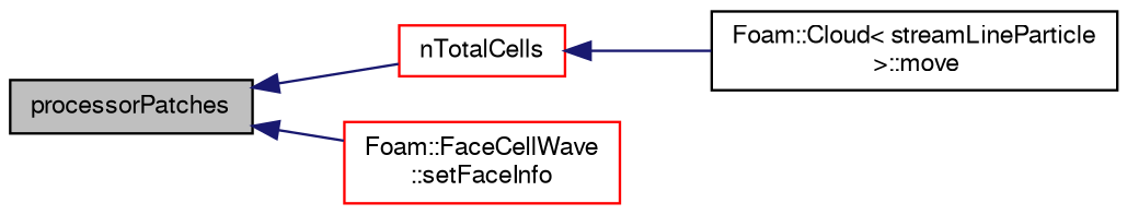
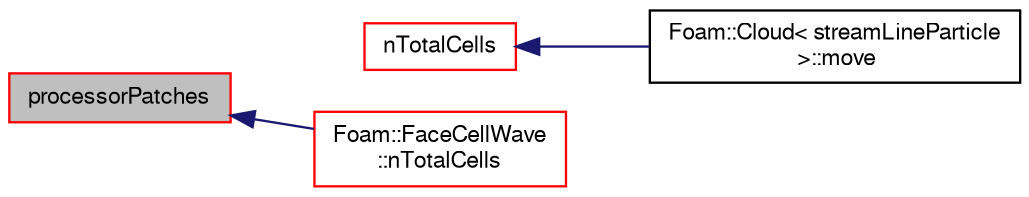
  digraph {
    rankdir=LR
    node [color=black fontname=FreeSans fontsize=10 shape=record]
    edge [color=midnightblue dir=back fontname=FreeSans fontsize=10 labelfontname=FreeSans labelfontsize=10 style=solid]
-   n1 [fillcolor=grey75 fontcolor=black height=0.2 label=processorPatches style=filled width=0.4]
+   n1 [color=red fillcolor=grey75 fontcolor=black height=0.2 label=processorPatches style=filled width=0.4]
    n2 [color=red height=0.2 label=nTotalCells width=0.4]
-   n3 [color=red height=0.2 label="Foam::FaceCellWave\l::setFaceInfo" width=0.4]
+   n3 [color=red height=0.2 label="Foam::FaceCellWave\l::nTotalCells" width=0.4]
    n4 [height=0.2 label="Foam::Cloud\< streamLineParticle\l \>::move" width=0.4]
-   n1 -> n2
    n1 -> n3
    n2 -> n4
  }
